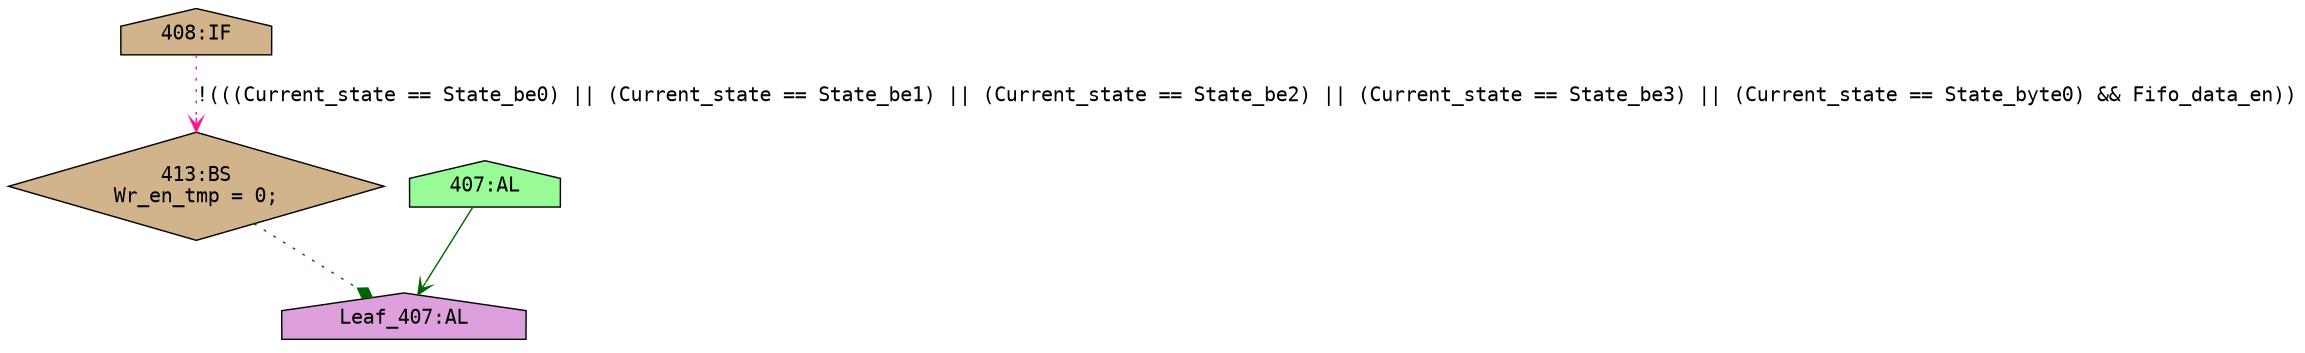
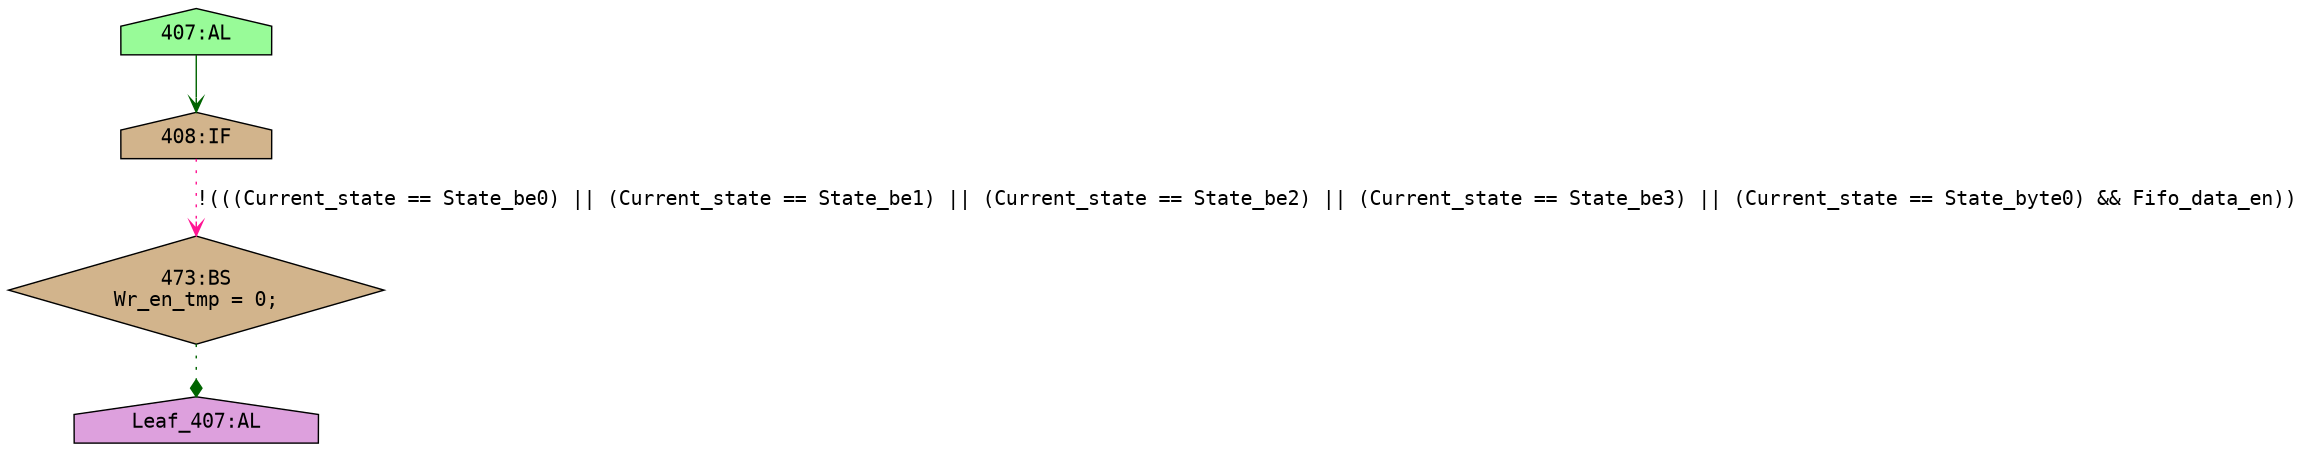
  strict digraph {
    fontname="DejaVu Sans Mono"
    node [fillcolor=tan fontname="DejaVu Sans Mono" shape=house statements="[]" style=filled]
    edge [arrowhead=vee color=darkgreen cond="[]" fontname="DejaVu Sans Mono" lineno=None style=dotted]
    n1 [ast="<pyverilog.vparser.ast.IfStatement object at 0x7fbd1c2d1790>" label="408:IF" typ=IfStatement]
-   n2 [ast="<pyverilog.vparser.ast.BlockingSubstitution object at 0x7fbd1c2d17d0>" label="413:BS\nWr_en_tmp = 0;" shape=diamond statements="[<pyverilog.vparser.ast.BlockingSubstitution object at 0x7fbd1c2d17d0>]" typ=BlockingSubstitution]
+   n2 [ast="<pyverilog.vparser.ast.BlockingSubstitution object at 0x7fbd1c2d17d0>" label="473:BS\nWr_en_tmp = 0;" shape=diamond statements="[<pyverilog.vparser.ast.BlockingSubstitution object at 0x7fbd1c2d17d0>]" typ=BlockingSubstitution]
    n3 [def_var="['Wr_en_tmp']" fillcolor=plum label="Leaf_407:AL" statements=""]
    n4 [ast="<pyverilog.vparser.ast.Always object at 0x7fbd1c2d4190>" clk_sens=False fillcolor=palegreen label="407:AL" sens="[]" typ=Always use_var="['Fifo_data_en', 'Current_state', 'State_be2', 'State_be3', 'State_be0', 'State_be1', 'State_byte0']"]
    n1 -> n2 [color=deeppink cond="['Current_state', 'State_be0', 'Current_state', 'State_be1', 'Current_state', 'State_be2', 'Current_state', 'State_be3', 'Current_state', 'State_byte0', 'Fifo_data_en']" label="!(((Current_state == State_be0) || (Current_state == State_be1) || (Current_state == State_be2) || (Current_state == State_be3) || (Current_state == State_byte0) && Fifo_data_en))" lineno=408]
    n2 -> n3 [arrowhead=diamond]
-   n4 -> n3 [style=solid]
+   n4 -> n1 [style=solid]
  }
